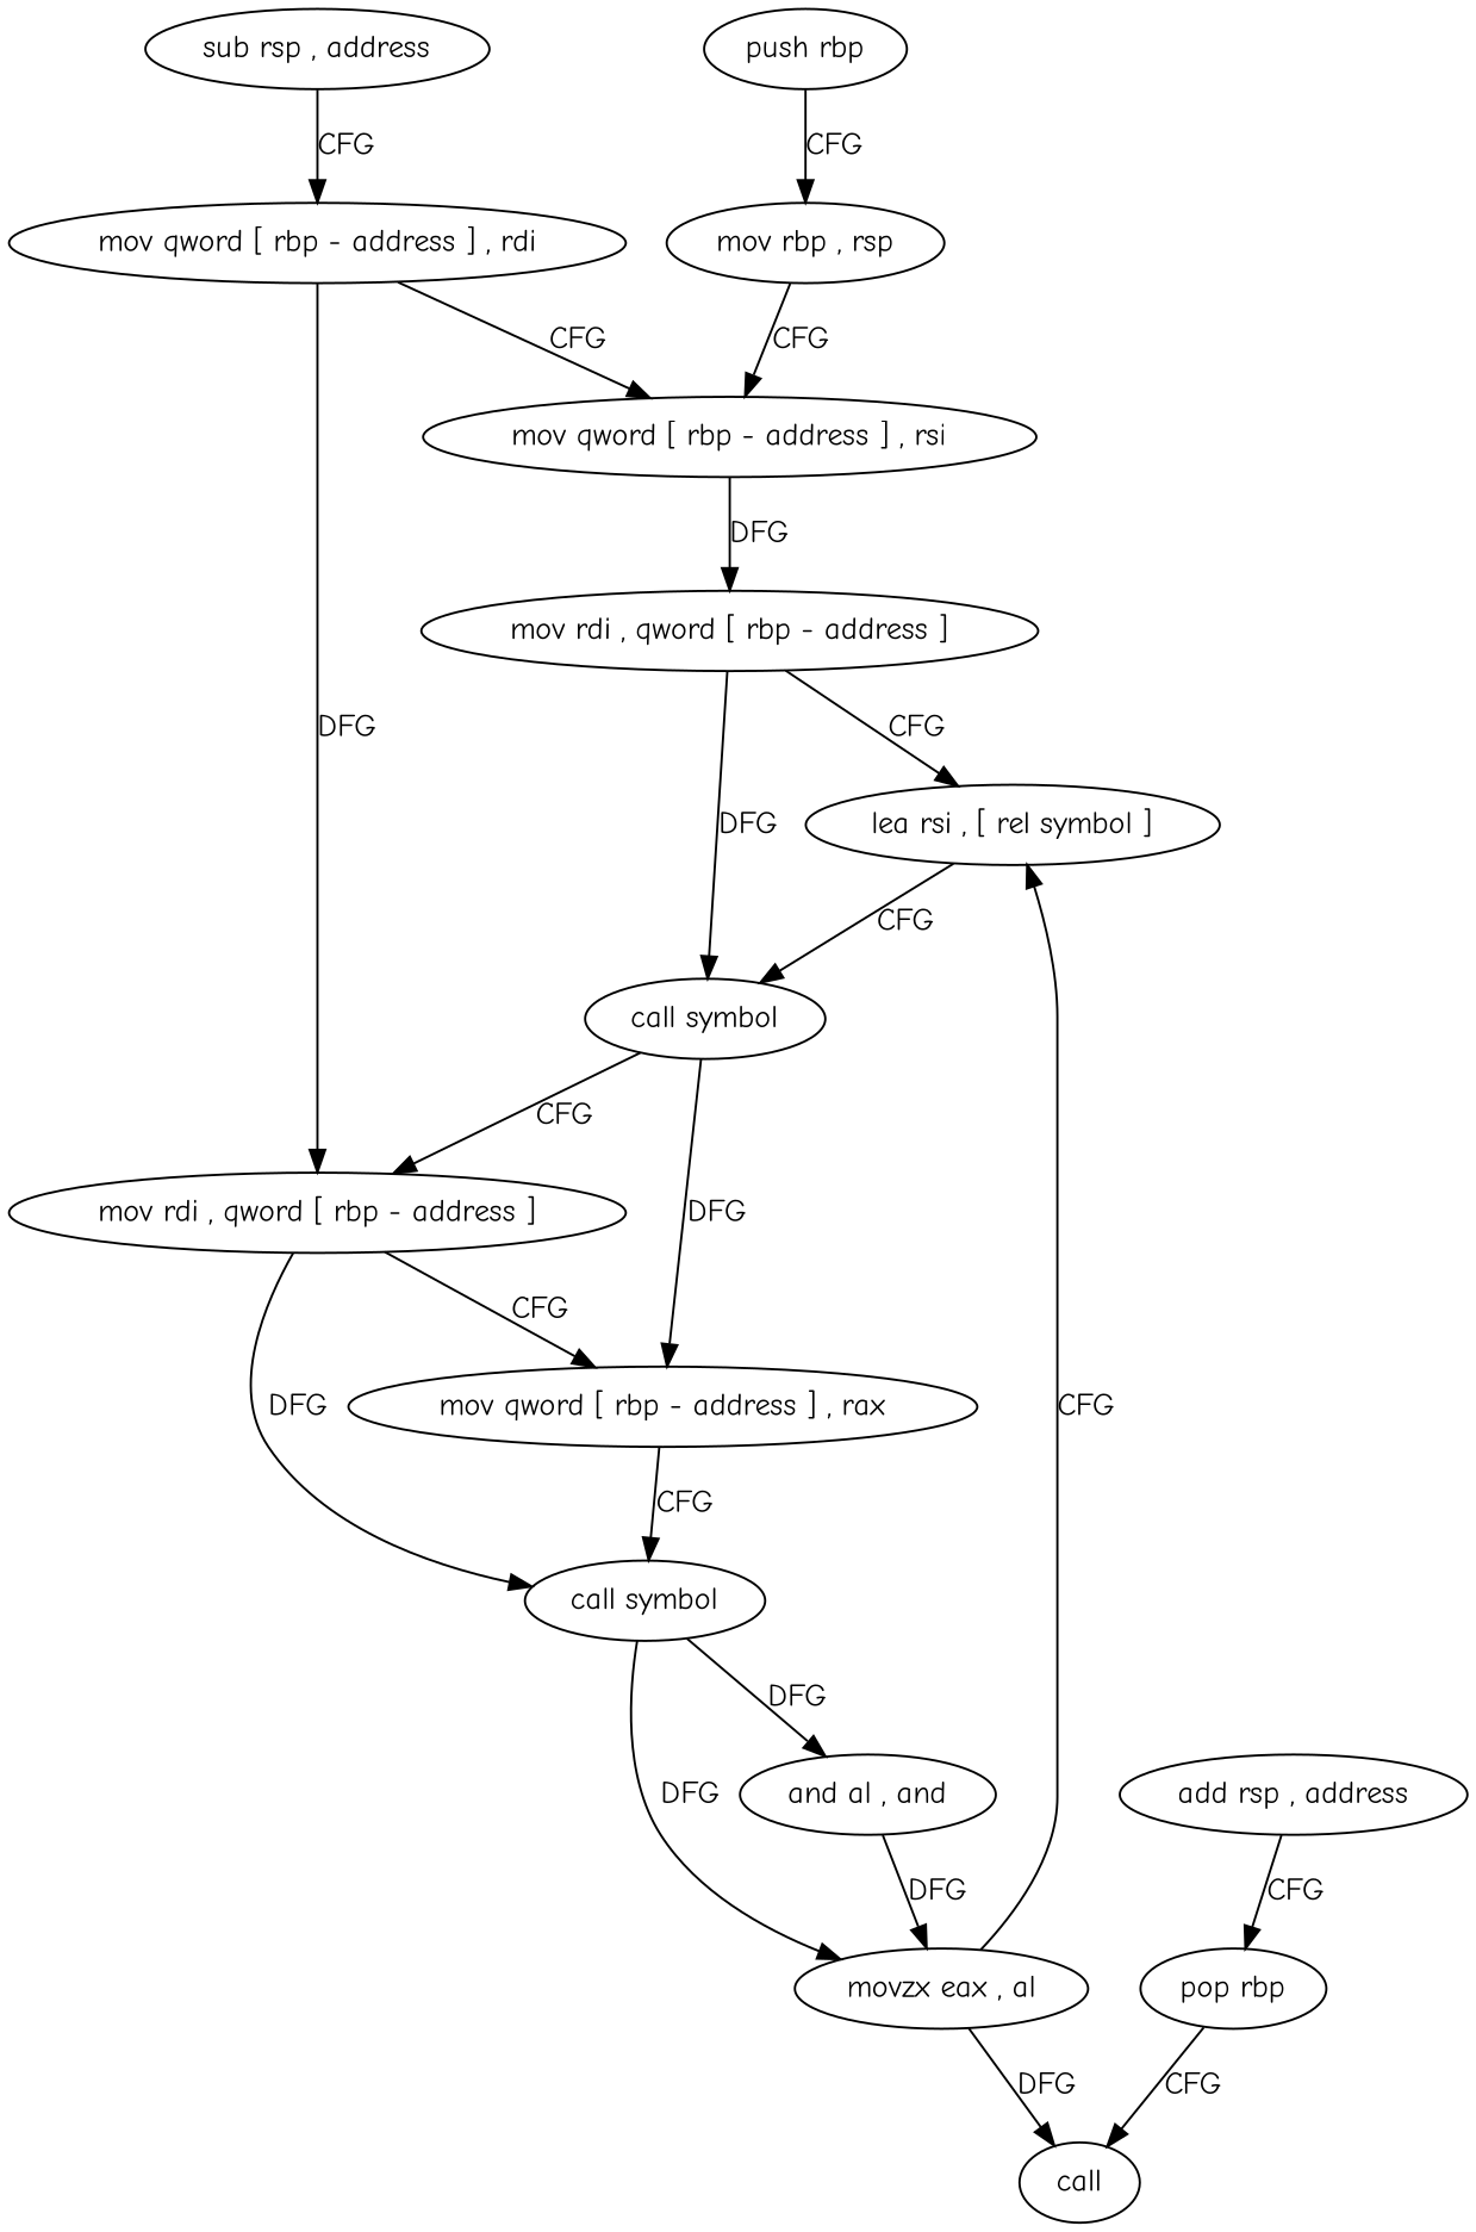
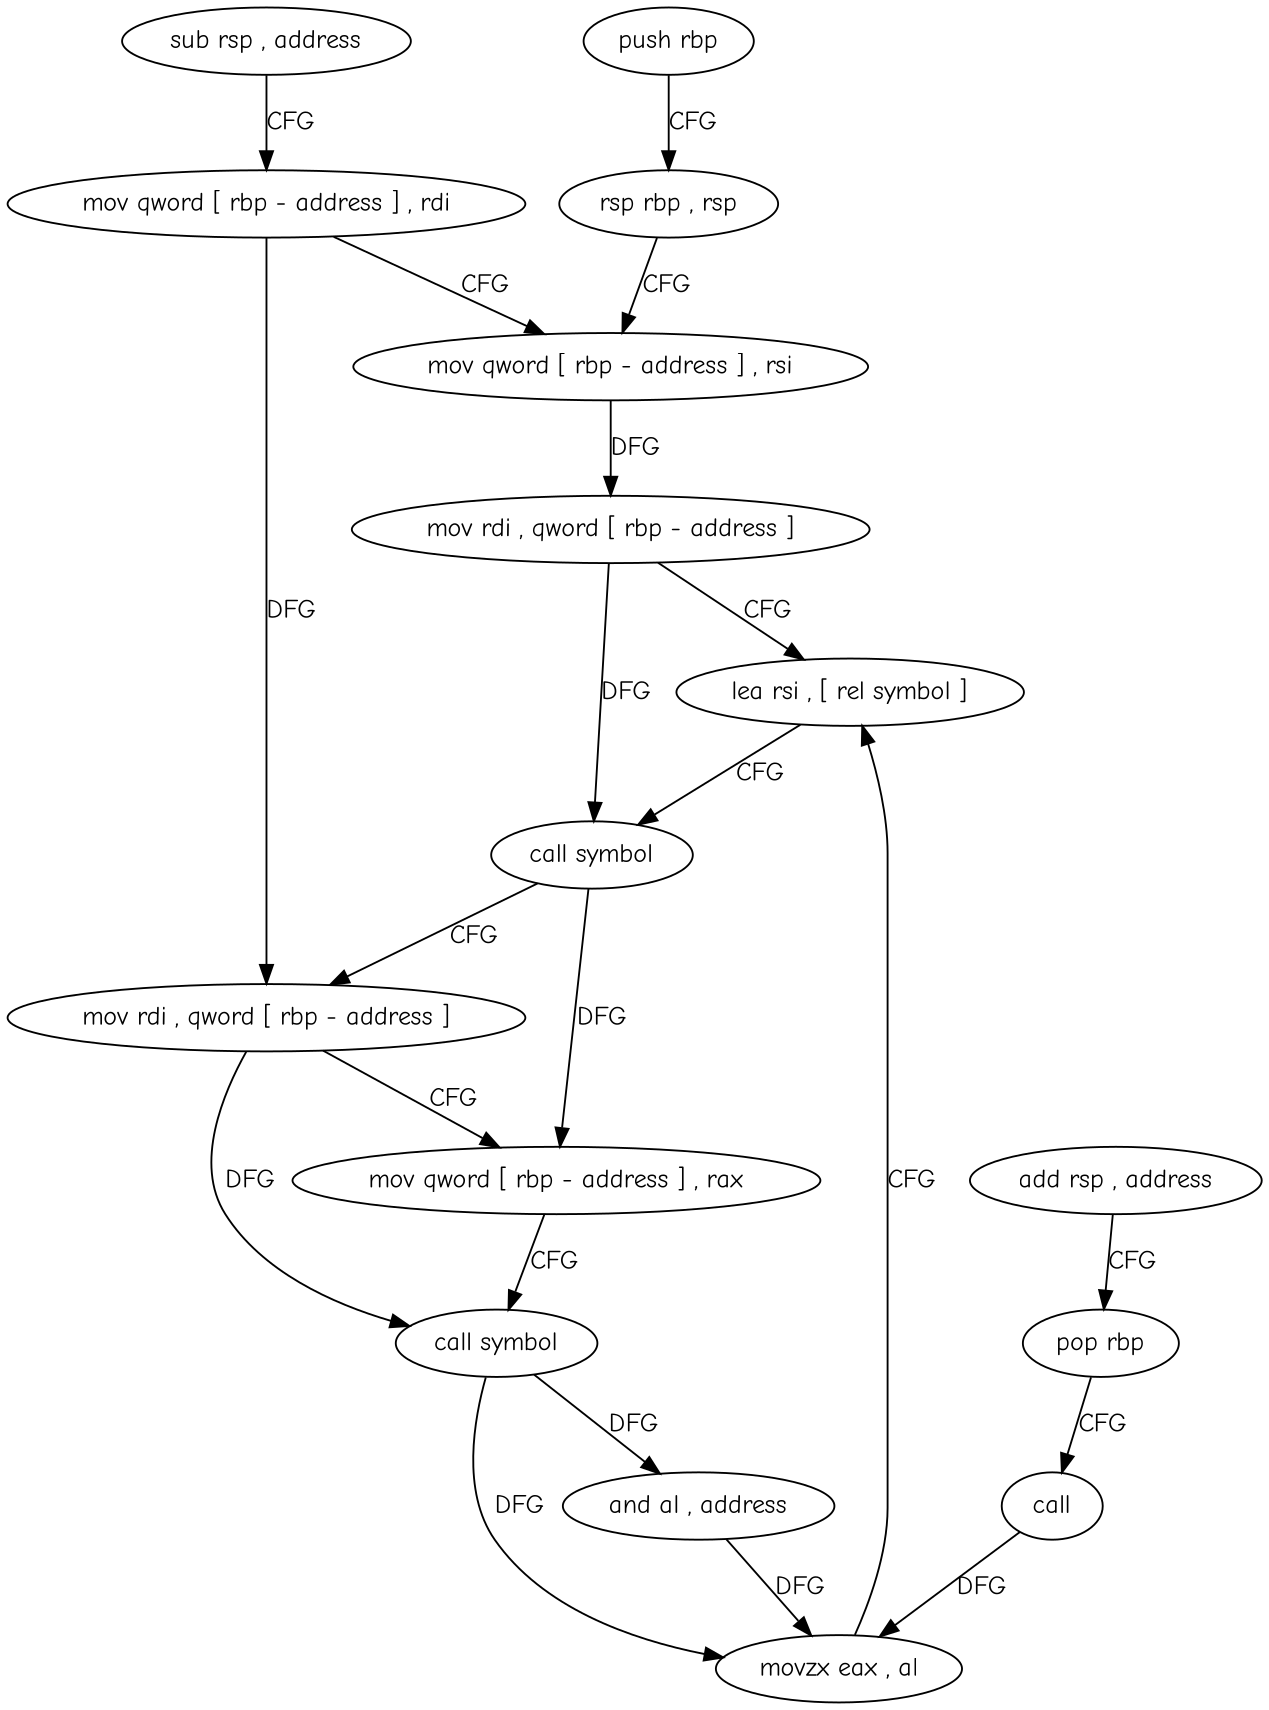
  digraph {
    fontname="Comic Neue"
    node [fontname="Comic Neue"]
    edge [fontname="Comic Neue"]
    n1 [label="push rbp"]
-   n2 [label="mov rbp , rsp"]
+   n2 [label="rsp rbp , rsp"]
    n3 [label="mov qword [ rbp - address ] , rsi"]
    n4 [label="sub rsp , address"]
    n5 [label="mov qword [ rbp - address ] , rdi"]
    n6 [label="mov rdi , qword [ rbp - address ]"]
    n7 [label="mov rdi , qword [ rbp - address ]"]
    n8 [label="mov qword [ rbp - address ] , rax"]
    n9 [label="call symbol"]
    n10 [label="lea rsi , [ rel symbol ]"]
    n11 [label="call symbol"]
-   n12 [label="and al , and"]
+   n12 [label="and al , address"]
    n13 [label="movzx eax , al"]
    n14 [label=call]
    n15 [label="add rsp , address"]
    n16 [label="pop rbp"]
    n1 -> n2 [label=CFG]
    n2 -> n3 [label=CFG]
    n3 -> n7 [label=DFG]
    n4 -> n5 [label=CFG]
    n5 -> n3 [label=CFG]
    n5 -> n6 [label=DFG]
    n6 -> n8 [label=CFG]
    n6 -> n9 [label=DFG]
    n7 -> n10 [label=CFG]
    n7 -> n11 [label=DFG]
    n8 -> n9 [label=CFG]
    n9 -> n12 [label=DFG]
    n9 -> n13 [label=DFG]
    n10 -> n11 [label=CFG]
    n11 -> n6 [label=CFG]
    n11 -> n8 [label=DFG]
    n12 -> n13 [label=DFG]
    n13 -> n10 [label=CFG]
-   n13 -> n14 [label=DFG]
+   n14 -> n13 [label=DFG]
    n15 -> n16 [label=CFG]
    n16 -> n14 [label=CFG]
  }
